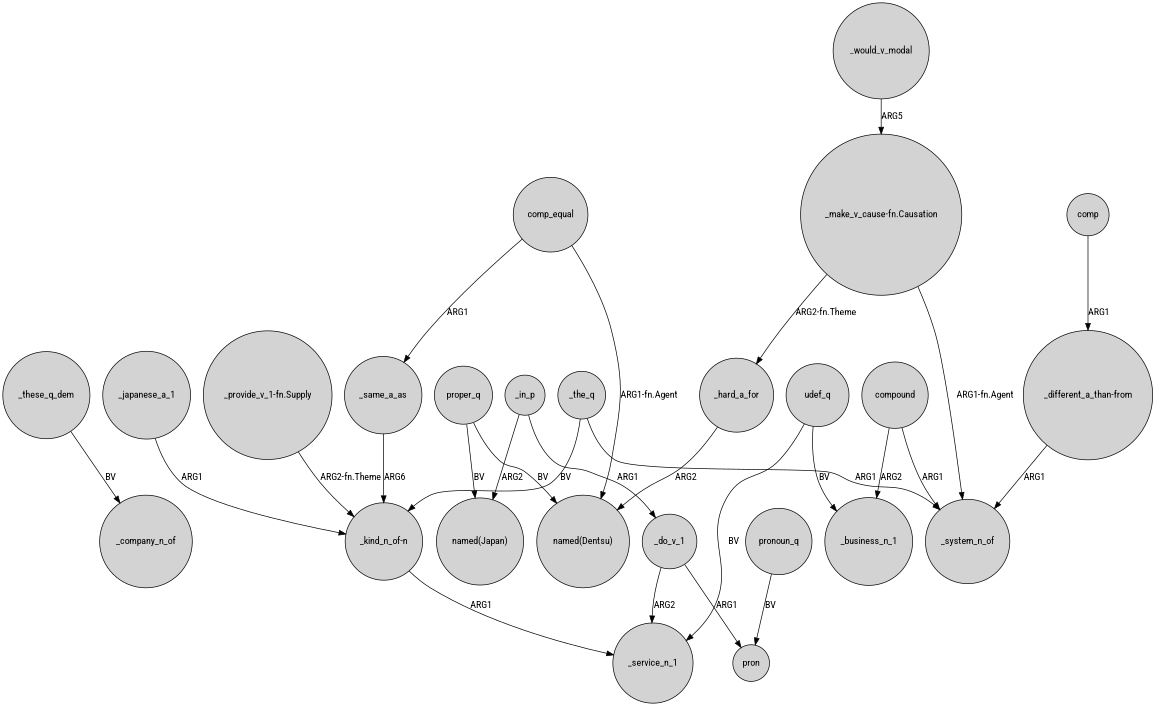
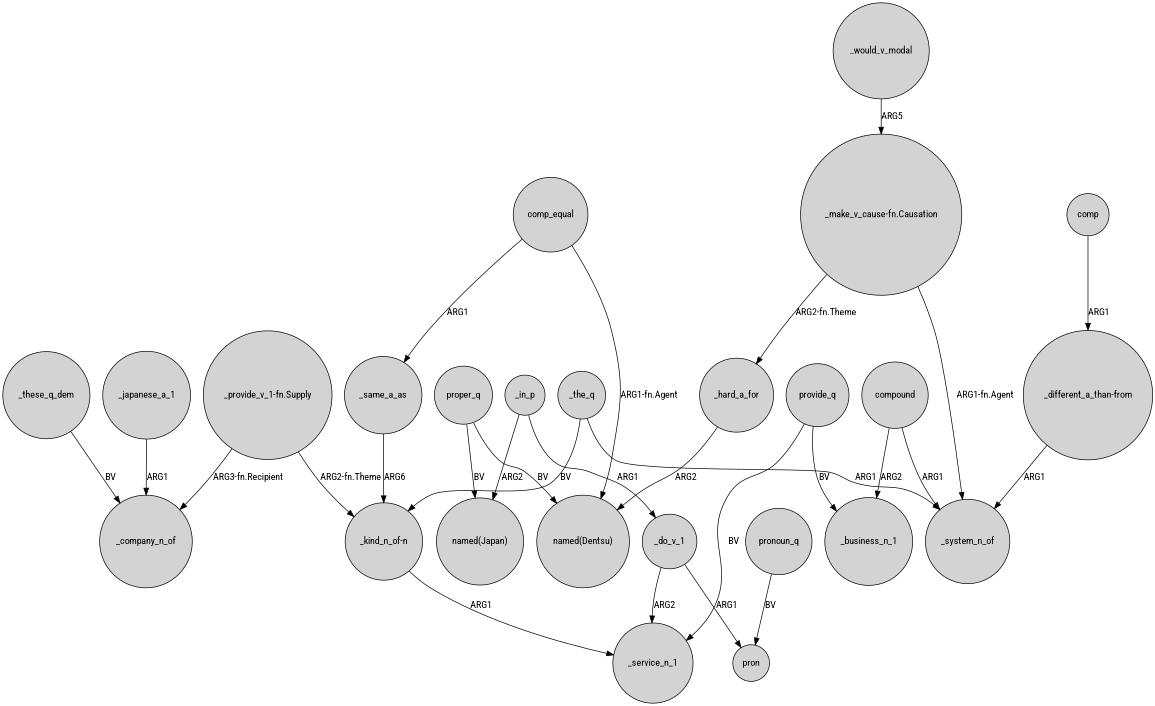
  digraph {
    fontname="Roboto Condensed"
    node [fontname="Roboto Condensed" shape=circle style=filled]
    edge [fontname="Roboto Condensed"]
    _hard_a_for
    "named(Dentsu)"
    "_provide_v_1-fn.Supply"
    "_kind_n_of-n"
    _company_n_of
    compound
    _system_n_of
    _business_n_1
    "_different_a_than-from"
    _in_p
    _do_v_1
    "named(Japan)"
    _service_n_1
    pron
    "_make_v_cause-fn.Causation"
    proper_q
    _these_q_dem
    pronoun_q
    _japanese_a_1
-   udef_q
+   udef_q [label=provide_q]
    comp_equal
    _same_a_as
    _would_v_modal
    comp
    _the_q
    _hard_a_for -> "named(Dentsu)" [label=ARG2]
    "_provide_v_1-fn.Supply" -> "_kind_n_of-n" [label="ARG2-fn.Theme"]
+   "_provide_v_1-fn.Supply" -> _company_n_of [label="ARG3-fn.Recipient"]
    "_kind_n_of-n" -> _service_n_1 [label=ARG1]
    compound -> _system_n_of [label=ARG1]
    compound -> _business_n_1 [label=ARG2]
    "_different_a_than-from" -> _system_n_of [label=ARG1]
    _in_p -> _do_v_1 [label=ARG1]
    _in_p -> "named(Japan)" [label=ARG2]
    _do_v_1 -> _service_n_1 [label=ARG2]
    _do_v_1 -> pron [label=ARG1]
    "_make_v_cause-fn.Causation" -> _hard_a_for [label="ARG2-fn.Theme"]
    "_make_v_cause-fn.Causation" -> _system_n_of [label="ARG1-fn.Agent"]
    proper_q -> "named(Dentsu)" [label=BV]
    proper_q -> "named(Japan)" [label=BV]
    _these_q_dem -> _company_n_of [label=BV]
    pronoun_q -> pron [label=BV]
-   _japanese_a_1 -> "_kind_n_of-n" [label=ARG1]
+   _japanese_a_1 -> _company_n_of [label=ARG1]
    udef_q -> _business_n_1 [label=BV]
    udef_q -> _service_n_1 [label=BV]
    comp_equal -> "named(Dentsu)" [label="ARG1-fn.Agent"]
    comp_equal -> _same_a_as [label=ARG1]
    _same_a_as -> "_kind_n_of-n" [label=ARG6]
    _would_v_modal -> "_make_v_cause-fn.Causation" [label=ARG5]
    comp -> "_different_a_than-from" [label=ARG1]
    _the_q -> "_kind_n_of-n" [label=BV]
    _the_q -> _system_n_of [label=ARG1]
  }
